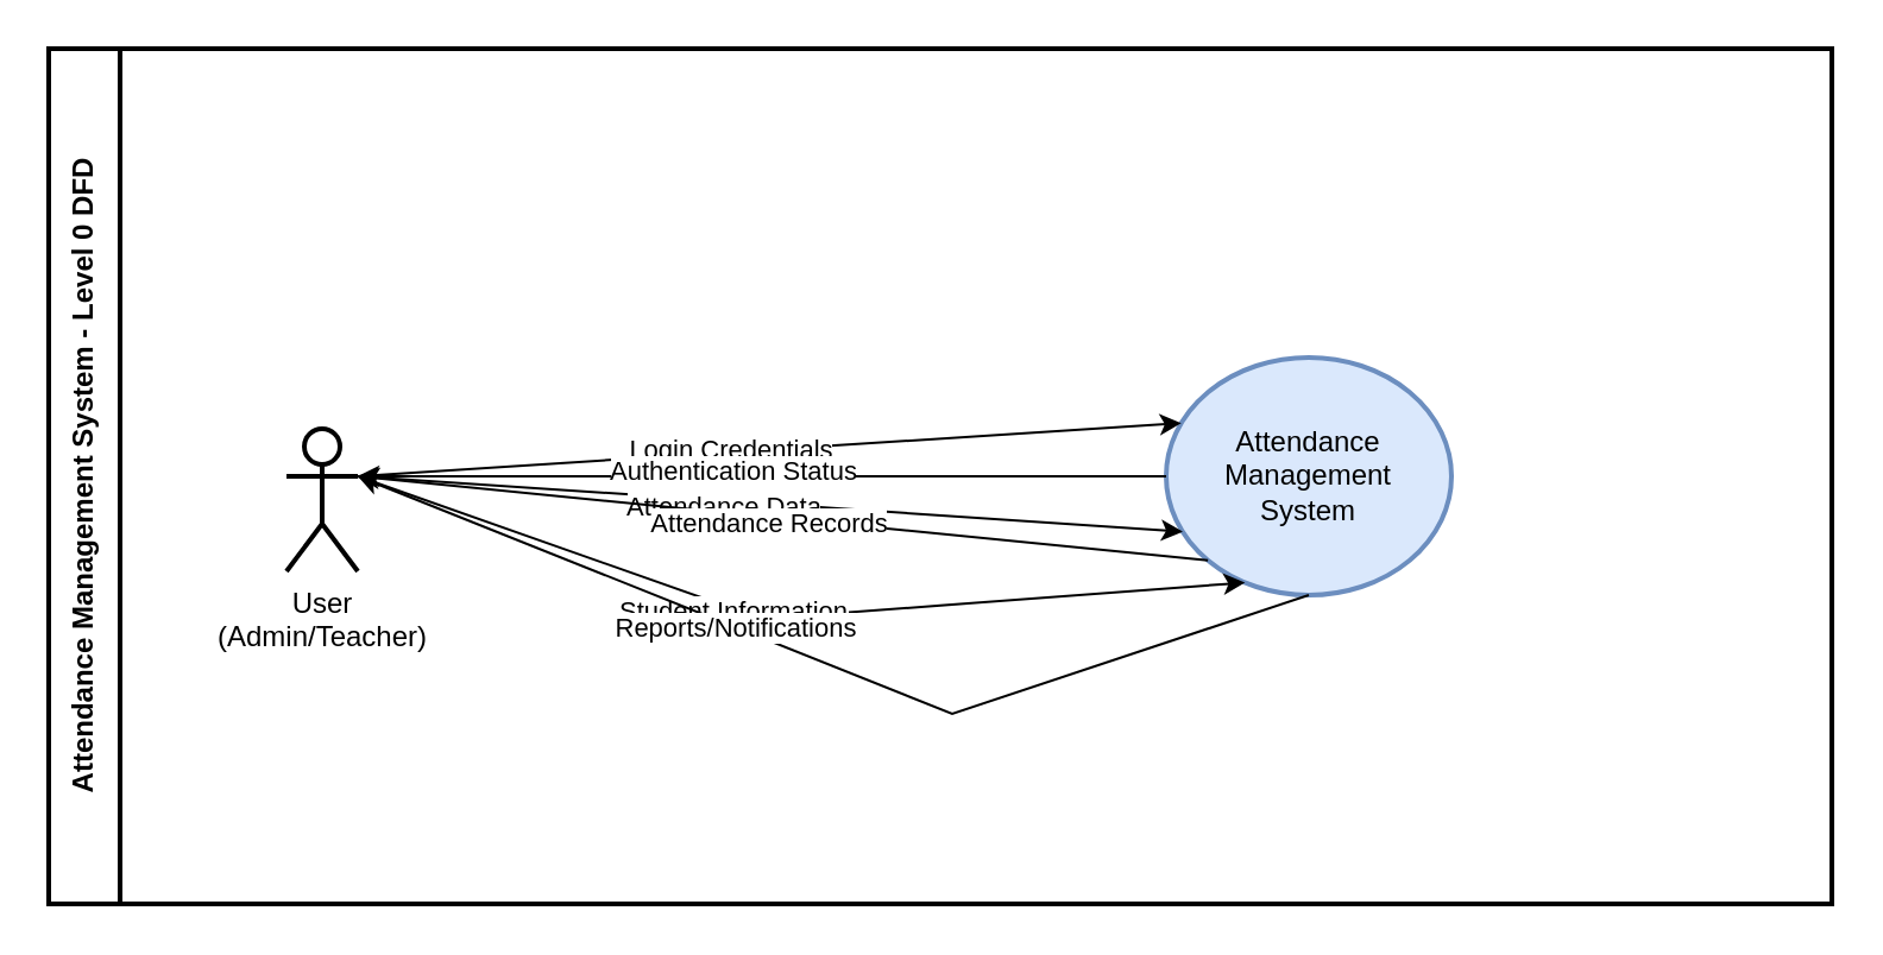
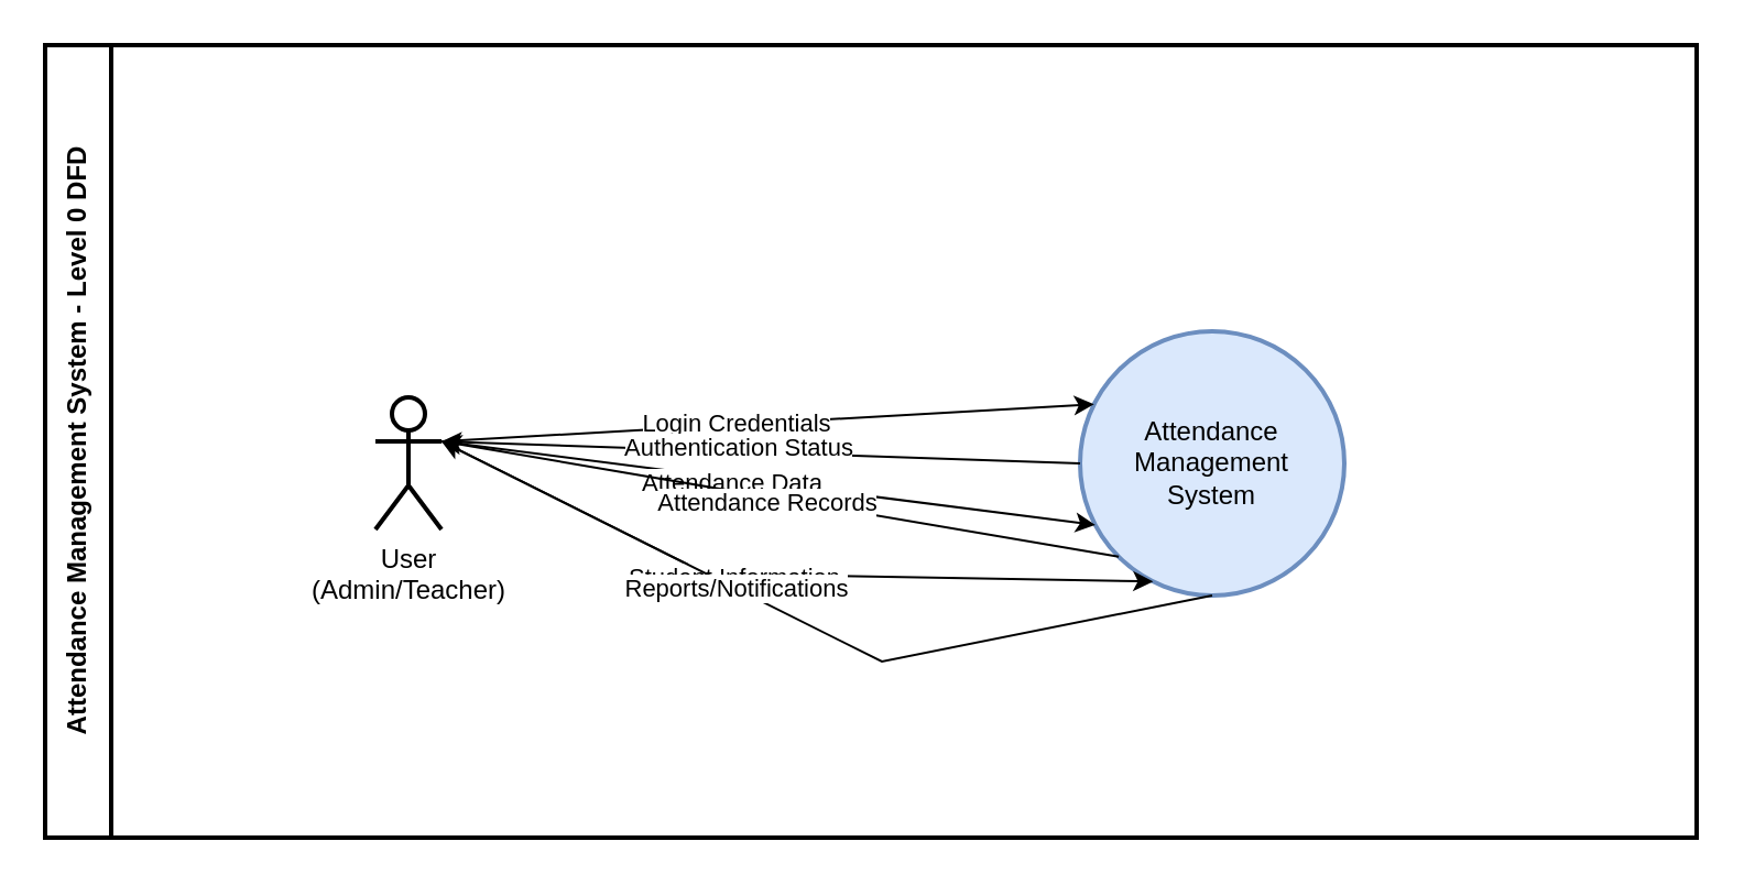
  <mxCell id="0" />
  <mxCell id="1" parent="0" />
  <mxCell id="2" value="Attendance Management System - Level 0 DFD" style="swimlane;html=1;startSize=30;fontStyle=1;collapsible=0;horizontal=0;swimlaneLine=1;swimlaneFillColor=#ffffff;strokeWidth=2;whiteSpace=wrap;" parent="1" vertex="1"><mxGeometry x="20" y="20" width="750" height="360" as="geometry" /></mxCell>
- <mxCell id="3" value="User&lt;br&gt;(Admin/Teacher)" style="shape=umlActor;verticalLabelPosition=bottom;verticalAlign=top;html=1;strokeWidth=2;" parent="2" vertex="1"><mxGeometry x="100" y="160" width="30" height="60" as="geometry" /></mxCell>
- <mxCell id="4" value="Attendance&lt;br&gt;Management&lt;br&gt;System" style="ellipse;whiteSpace=wrap;html=1;fillColor=#dae8fc;strokeColor=#6c8ebf;strokeWidth=2;" parent="2" vertex="1"><mxGeometry x="470" y="130" width="120" height="100" as="geometry" /></mxCell>
+ <mxCell id="3" value="User&lt;br&gt;(Admin/Teacher)" style="shape=umlActor;verticalLabelPosition=bottom;verticalAlign=top;html=1;strokeWidth=2;" parent="2" vertex="1"><mxGeometry x="150" y="160" width="30" height="60" as="geometry" /></mxCell>
+ <mxCell id="4" value="Attendance&lt;br&gt;Management&lt;br&gt;System" style="ellipse;whiteSpace=wrap;html=1;fillColor=#dae8fc;strokeColor=#6c8ebf;strokeWidth=2;" parent="2" vertex="1"><mxGeometry x="470" y="130" width="120" height="120" as="geometry" /></mxCell>
  <mxCell id="5" value="" style="endArrow=classic;html=1;rounded=0;entryX=0;entryY=0.25;entryDx=0;entryDy=0;exitX=1;exitY=0.333;exitDx=0;exitDy=0;exitPerimeter=0;" edge="1" parent="2" source="3" target="4"><mxGeometry width="50" height="50" relative="1" as="geometry"><mxPoint x="160" y="150" as="sourcePoint" /><mxPoint x="440" y="240" as="targetPoint" /></mxGeometry></mxCell>
  <mxCell id="6" value="Login Credentials" style="edgeLabel;html=1;align=center;verticalAlign=middle;resizable=0;points=[];" vertex="1" connectable="0" parent="5"><mxGeometry x="-0.098" y="1" relative="1" as="geometry"><mxPoint as="offset" /></mxGeometry></mxCell>
  <mxCell id="7" value="" style="endArrow=classic;html=1;rounded=0;entryX=1;entryY=0.333;entryDx=0;entryDy=0;entryPerimeter=0;exitX=0;exitY=0.5;exitDx=0;exitDy=0;" edge="1" parent="2" source="4" target="3"><mxGeometry width="50" height="50" relative="1" as="geometry"><mxPoint x="390" y="290" as="sourcePoint" /><mxPoint x="440" y="240" as="targetPoint" /></mxGeometry></mxCell>
  <mxCell id="8" value="Authentication Status" style="edgeLabel;html=1;align=center;verticalAlign=middle;resizable=0;points=[];" vertex="1" connectable="0" parent="7"><mxGeometry x="0.078" y="-2" relative="1" as="geometry"><mxPoint as="offset" /></mxGeometry></mxCell>
  <mxCell id="9" value="" style="endArrow=classic;html=1;rounded=0;entryX=0.058;entryY=0.733;entryDx=0;entryDy=0;entryPerimeter=0;exitX=1;exitY=0.333;exitDx=0;exitDy=0;exitPerimeter=0;" edge="1" parent="2" source="3" target="4"><mxGeometry width="50" height="50" relative="1" as="geometry"><mxPoint x="390" y="290" as="sourcePoint" /><mxPoint x="440" y="240" as="targetPoint" /></mxGeometry></mxCell>
  <mxCell id="10" value="Attendance Data" style="edgeLabel;html=1;align=center;verticalAlign=middle;resizable=0;points=[];" vertex="1" connectable="0" parent="9"><mxGeometry x="-0.114" y="-2" relative="1" as="geometry"><mxPoint as="offset" /></mxGeometry></mxCell>
  <mxCell id="11" value="" style="endArrow=classic;html=1;rounded=0;entryX=1;entryY=0.333;entryDx=0;entryDy=0;entryPerimeter=0;exitX=0;exitY=1;exitDx=0;exitDy=0;" edge="1" parent="2" source="4" target="3"><mxGeometry width="50" height="50" relative="1" as="geometry"><mxPoint x="390" y="290" as="sourcePoint" /><mxPoint x="440" y="240" as="targetPoint" /></mxGeometry></mxCell>
  <mxCell id="12" value="Attendance Records" style="edgeLabel;html=1;align=center;verticalAlign=middle;resizable=0;points=[];" vertex="1" connectable="0" parent="11"><mxGeometry x="0.036" y="2" relative="1" as="geometry"><mxPoint as="offset" /></mxGeometry></mxCell>
  <mxCell id="13" value="" style="endArrow=classic;html=1;rounded=0;entryX=0.25;entryY=1;entryDx=0;entryDy=0;exitX=1;exitY=0.333;exitDx=0;exitDy=0;exitPerimeter=0;" edge="1" parent="2" source="3" target="4"><mxGeometry width="50" height="50" relative="1" as="geometry"><mxPoint x="140" y="290" as="sourcePoint" /><mxPoint x="440" y="240" as="targetPoint" /><Array as="points"><mxPoint x="300" y="240" /></Array></mxGeometry></mxCell>
  <mxCell id="14" value="Student Information" style="edgeLabel;html=1;align=center;verticalAlign=middle;resizable=0;points=[];" vertex="1" connectable="0" parent="13"><mxGeometry x="-0.13" y="-1" relative="1" as="geometry"><mxPoint as="offset" /></mxGeometry></mxCell>
  <mxCell id="15" value="" style="endArrow=classic;html=1;rounded=0;entryX=1;entryY=0.333;entryDx=0;entryDy=0;entryPerimeter=0;exitX=0.5;exitY=1;exitDx=0;exitDy=0;" edge="1" parent="2" source="4" target="3"><mxGeometry width="50" height="50" relative="1" as="geometry"><mxPoint x="390" y="290" as="sourcePoint" /><mxPoint x="440" y="240" as="targetPoint" /><Array as="points"><mxPoint x="380" y="280" /></Array></mxGeometry></mxCell>
  <mxCell id="16" value="Reports/Notifications" style="edgeLabel;html=1;align=center;verticalAlign=middle;resizable=0;points=[];" vertex="1" connectable="0" parent="15"><mxGeometry x="0.203" relative="1" as="geometry"><mxPoint as="offset" /></mxGeometry></mxCell>
